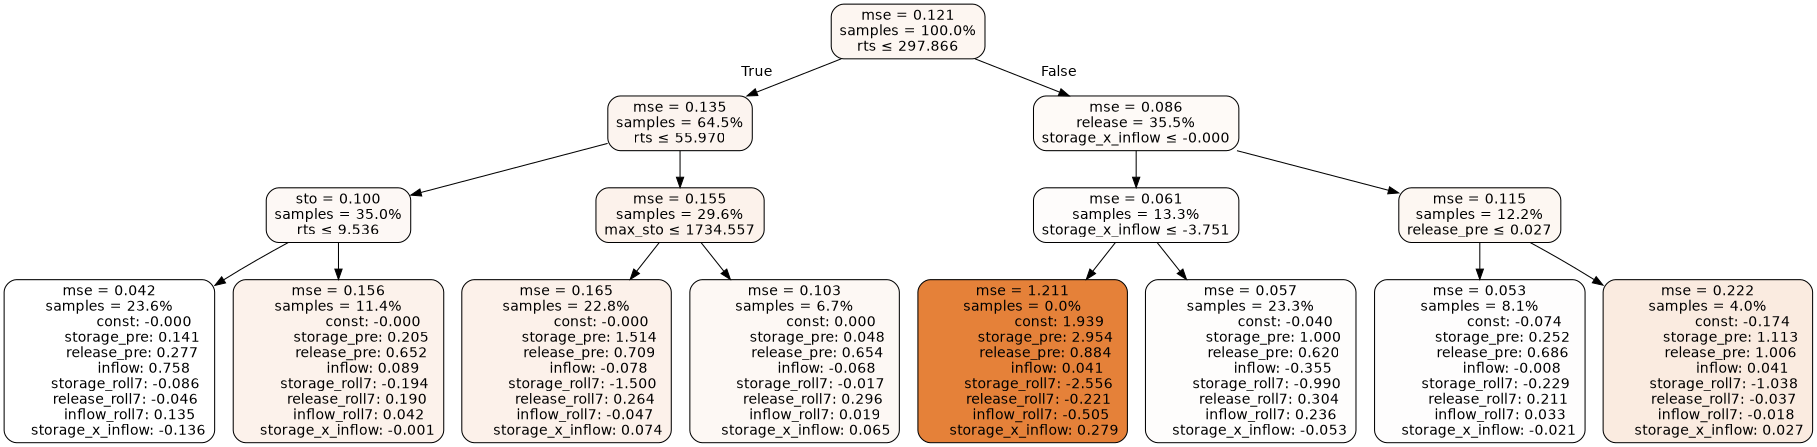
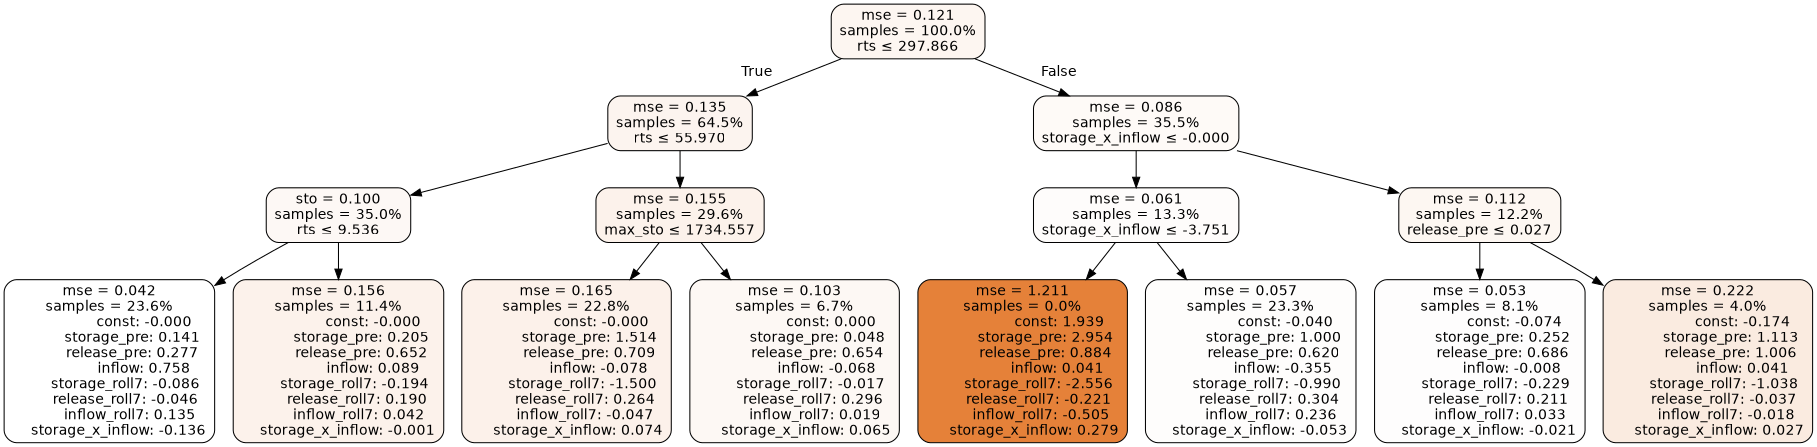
  digraph {
    node [color=black fillcolor="#fcf2eb" fontname=helvetica shape=rectangle style="filled, rounded"]
    edge [fontname=helvetica]
    n1 [fillcolor="#fdf6f1" label="mse = 0.121\nsamples = 100.0%\nrts &le; 297.866"]
    n2 [fillcolor="#fcf4ef" label="mse = 0.135\nsamples = 64.5%\nrts &le; 55.970"]
-   n3 [fillcolor="#fefaf7" label="mse = 0.086\nrelease = 35.5%\nstorage_x_inflow &le; -0.000"]
+   n3 [fillcolor="#fefaf7" label="mse = 0.086\nsamples = 35.5%\nstorage_x_inflow &le; -0.000"]
    n4 [fillcolor="#fdf8f5" label="sto = 0.100\nsamples = 35.0%\nrts &le; 9.536"]
    n5 [label="mse = 0.155\nsamples = 29.6%\nmax_sto &le; 1734.557"]
    n6 [fillcolor="#fefcfb" label="mse = 0.061\nsamples = 13.3%\nstorage_x_inflow &le; -3.751"]
-   n7 [fillcolor="#fdf7f2" label="mse = 0.115\nsamples = 12.2%\nrelease_pre &le; 0.027"]
+   n7 [fillcolor="#fdf7f2" label="mse = 0.112\nsamples = 12.2%\nrelease_pre &le; 0.027"]
    n8 [fillcolor="#ffffff" label="mse = 0.042\nsamples = 23.6%\n               const: -0.000\n          storage_pre: 0.141\n          release_pre: 0.277\n               inflow: 0.758\n       storage_roll7: -0.086\n       release_roll7: -0.046\n         inflow_roll7: 0.135\n    storage_x_inflow: -0.136"]
    n9 [label="mse = 0.156\nsamples = 11.4%\n               const: -0.000\n          storage_pre: 0.205\n          release_pre: 0.652\n               inflow: 0.089\n       storage_roll7: -0.194\n        release_roll7: 0.190\n         inflow_roll7: 0.042\n    storage_x_inflow: -0.001"]
    n10 [fillcolor="#fcf1ea" label="mse = 0.165\nsamples = 22.8%\n               const: -0.000\n          storage_pre: 1.514\n          release_pre: 0.709\n              inflow: -0.078\n       storage_roll7: -1.500\n        release_roll7: 0.264\n        inflow_roll7: -0.047\n     storage_x_inflow: 0.074"]
    n11 [fillcolor="#fdf8f4" label="mse = 0.103\nsamples = 6.7%\n                const: 0.000\n          storage_pre: 0.048\n          release_pre: 0.654\n              inflow: -0.068\n       storage_roll7: -0.017\n        release_roll7: 0.296\n         inflow_roll7: 0.019\n     storage_x_inflow: 0.065"]
    n12 [fillcolor="#e58139" label="mse = 1.211\nsamples = 0.0%\n                const: 1.939\n          storage_pre: 2.954\n          release_pre: 0.884\n               inflow: 0.041\n       storage_roll7: -2.556\n       release_roll7: -0.221\n        inflow_roll7: -0.505\n     storage_x_inflow: 0.279"]
    n13 [fillcolor="#fefdfc" label="mse = 0.057\nsamples = 23.3%\n               const: -0.040\n          storage_pre: 1.000\n          release_pre: 0.620\n              inflow: -0.355\n       storage_roll7: -0.990\n        release_roll7: 0.304\n         inflow_roll7: 0.236\n    storage_x_inflow: -0.053"]
    n14 [fillcolor="#fefdfd" label="mse = 0.053\nsamples = 8.1%\n               const: -0.074\n          storage_pre: 0.252\n          release_pre: 0.686\n              inflow: -0.008\n       storage_roll7: -0.229\n        release_roll7: 0.211\n         inflow_roll7: 0.033\n    storage_x_inflow: -0.021"]
    n15 [fillcolor="#faebe0" label="mse = 0.222\nsamples = 4.0%\n               const: -0.174\n          storage_pre: 1.113\n          release_pre: 1.006\n               inflow: 0.041\n       storage_roll7: -1.038\n       release_roll7: -0.037\n        inflow_roll7: -0.018\n     storage_x_inflow: 0.027"]
    n1 -> n2 [headlabel=True labelangle=45 labeldistance=2.5]
    n1 -> n3 [headlabel=False labelangle=-45 labeldistance=2.5]
    n2 -> n4
    n2 -> n5
    n3 -> n6
    n3 -> n7
    n4 -> n8
    n4 -> n9
    n5 -> n10
    n5 -> n11
    n6 -> n12
    n6 -> n13
    n7 -> n14
    n7 -> n15
  }
